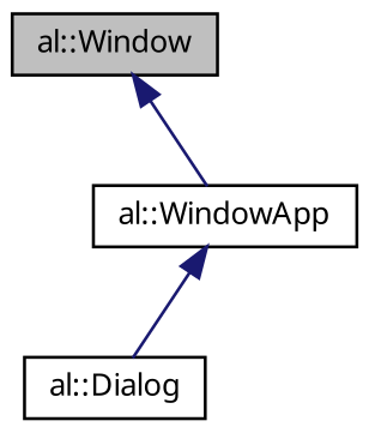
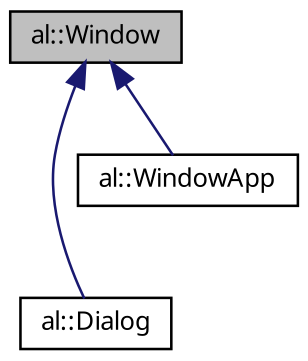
  digraph {
    fontname="Noto Sans"
    node [color=black fontname="Noto Sans" fontsize=10 shape=record]
    edge [color=midnightblue dir=back fontname="Noto Sans" fontsize=10 labelfontname="FreeSans.ttf" labelfontsize=10 style=solid]
    n1 [fillcolor=grey75 fontcolor=black height=0.2 label="al::Window" style=filled width=0.4]
    n2 [height=0.2 label="al::Dialog" width=0.4]
    n3 [height=0.2 label="al::WindowApp" width=0.4]
-   n3 -> n2
+   n1 -> n2
    n1 -> n3
  }
